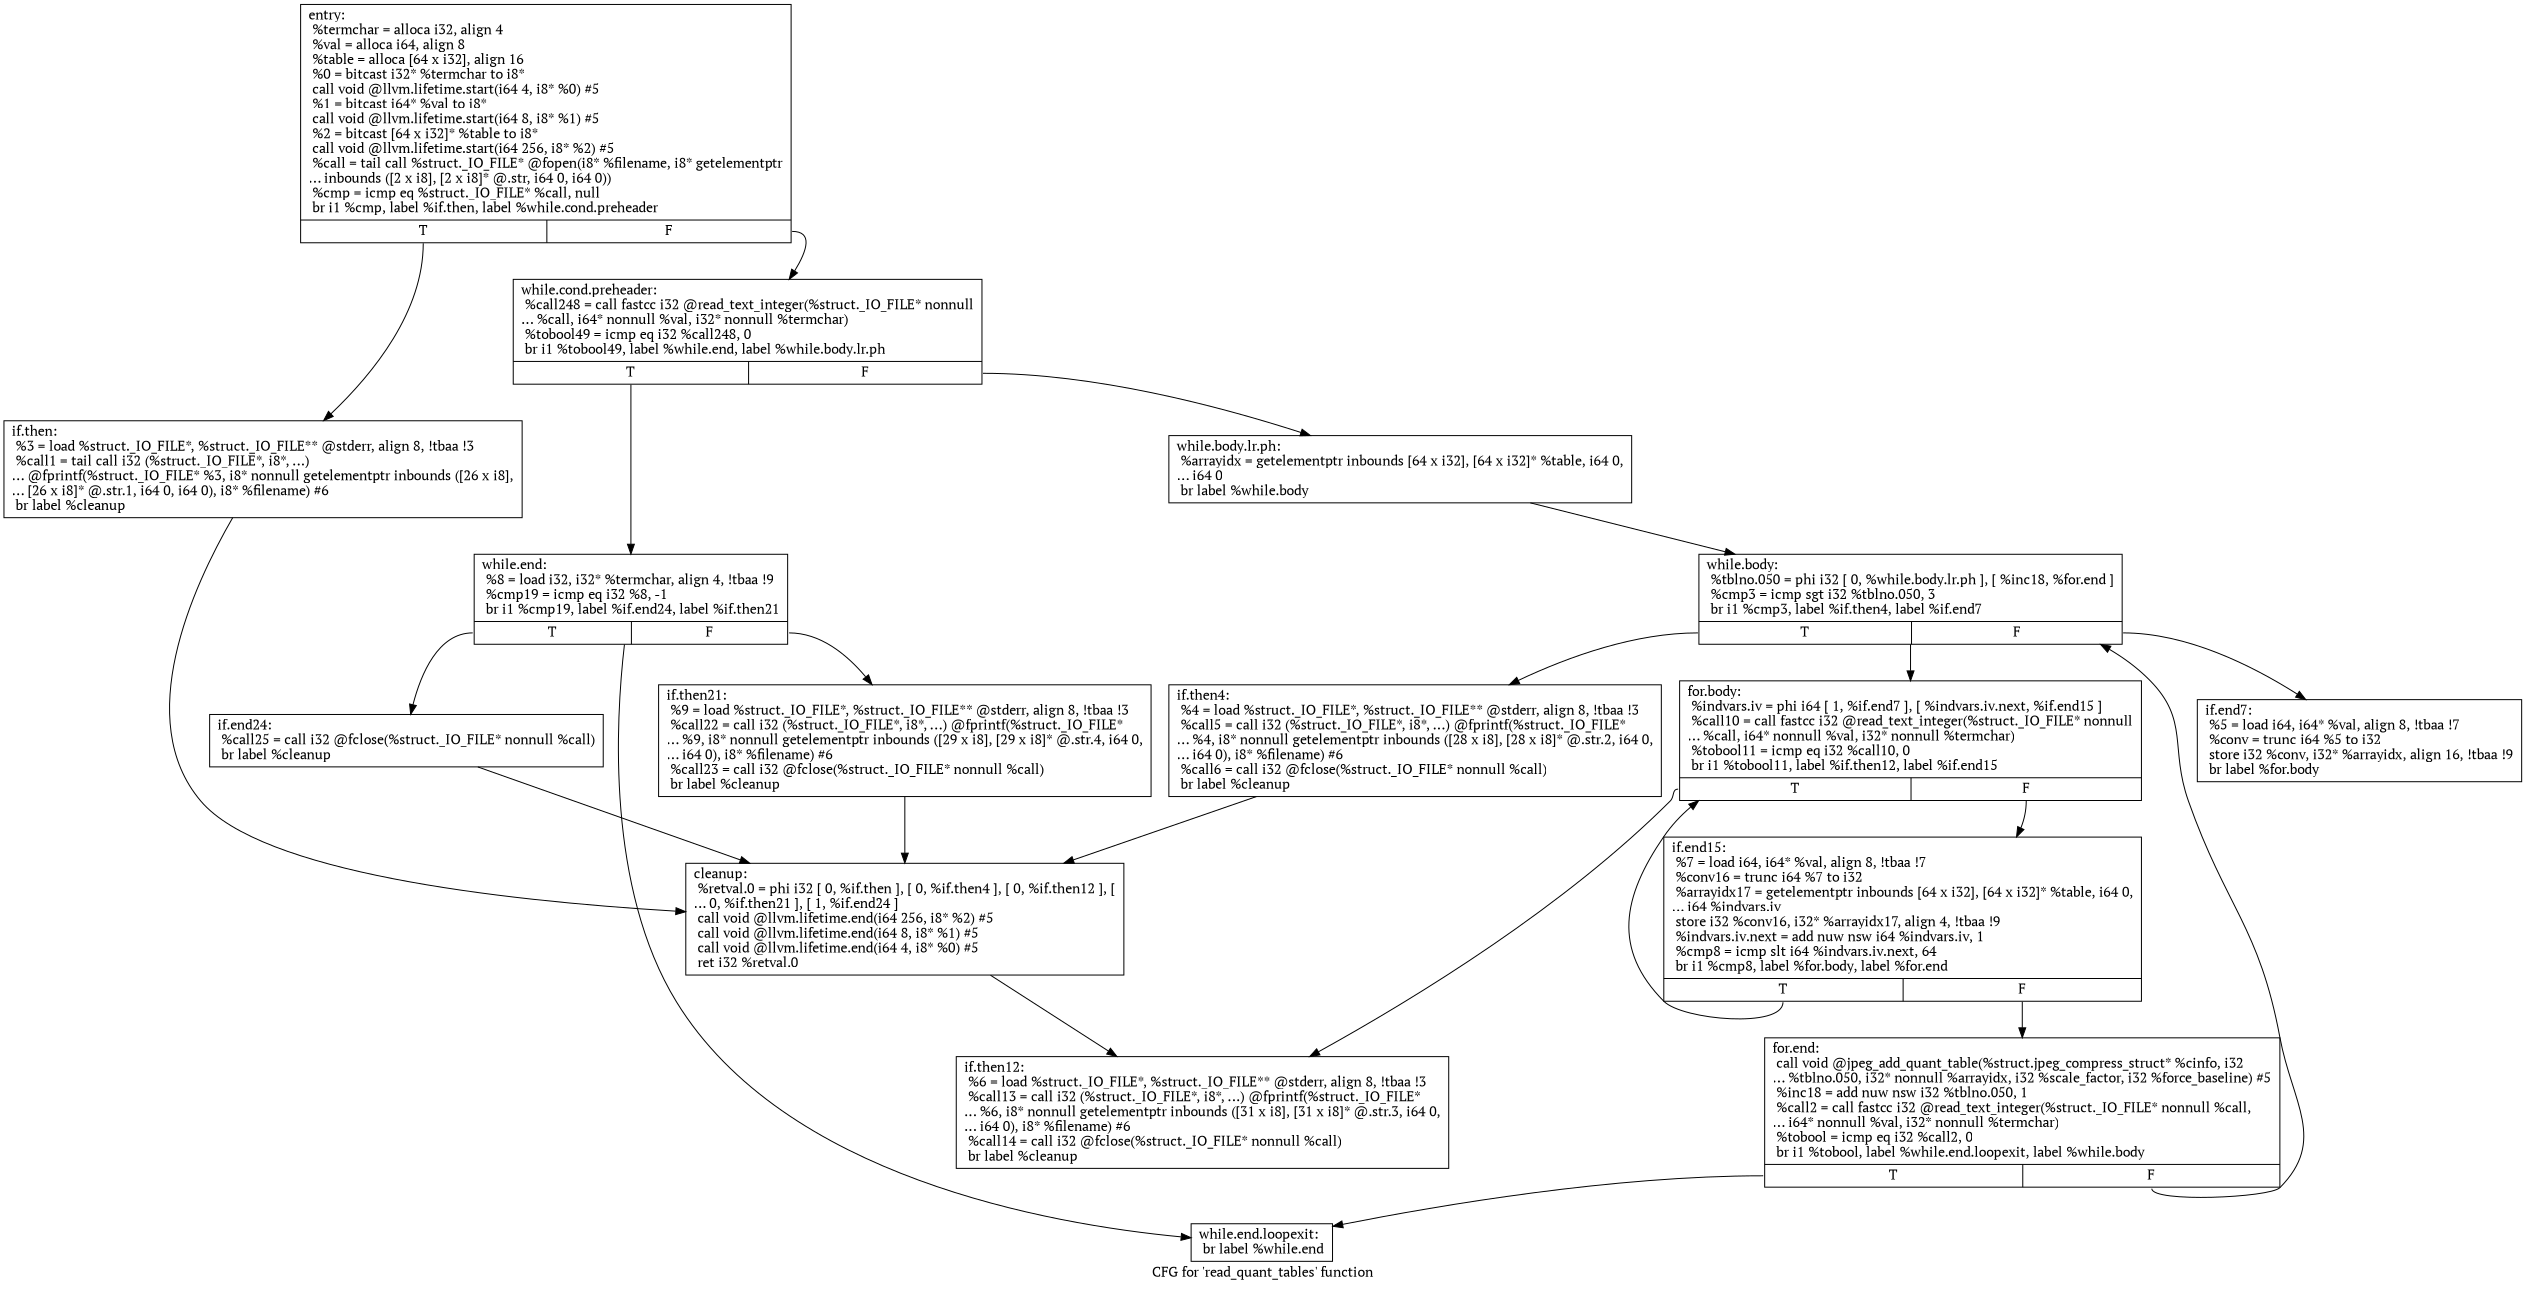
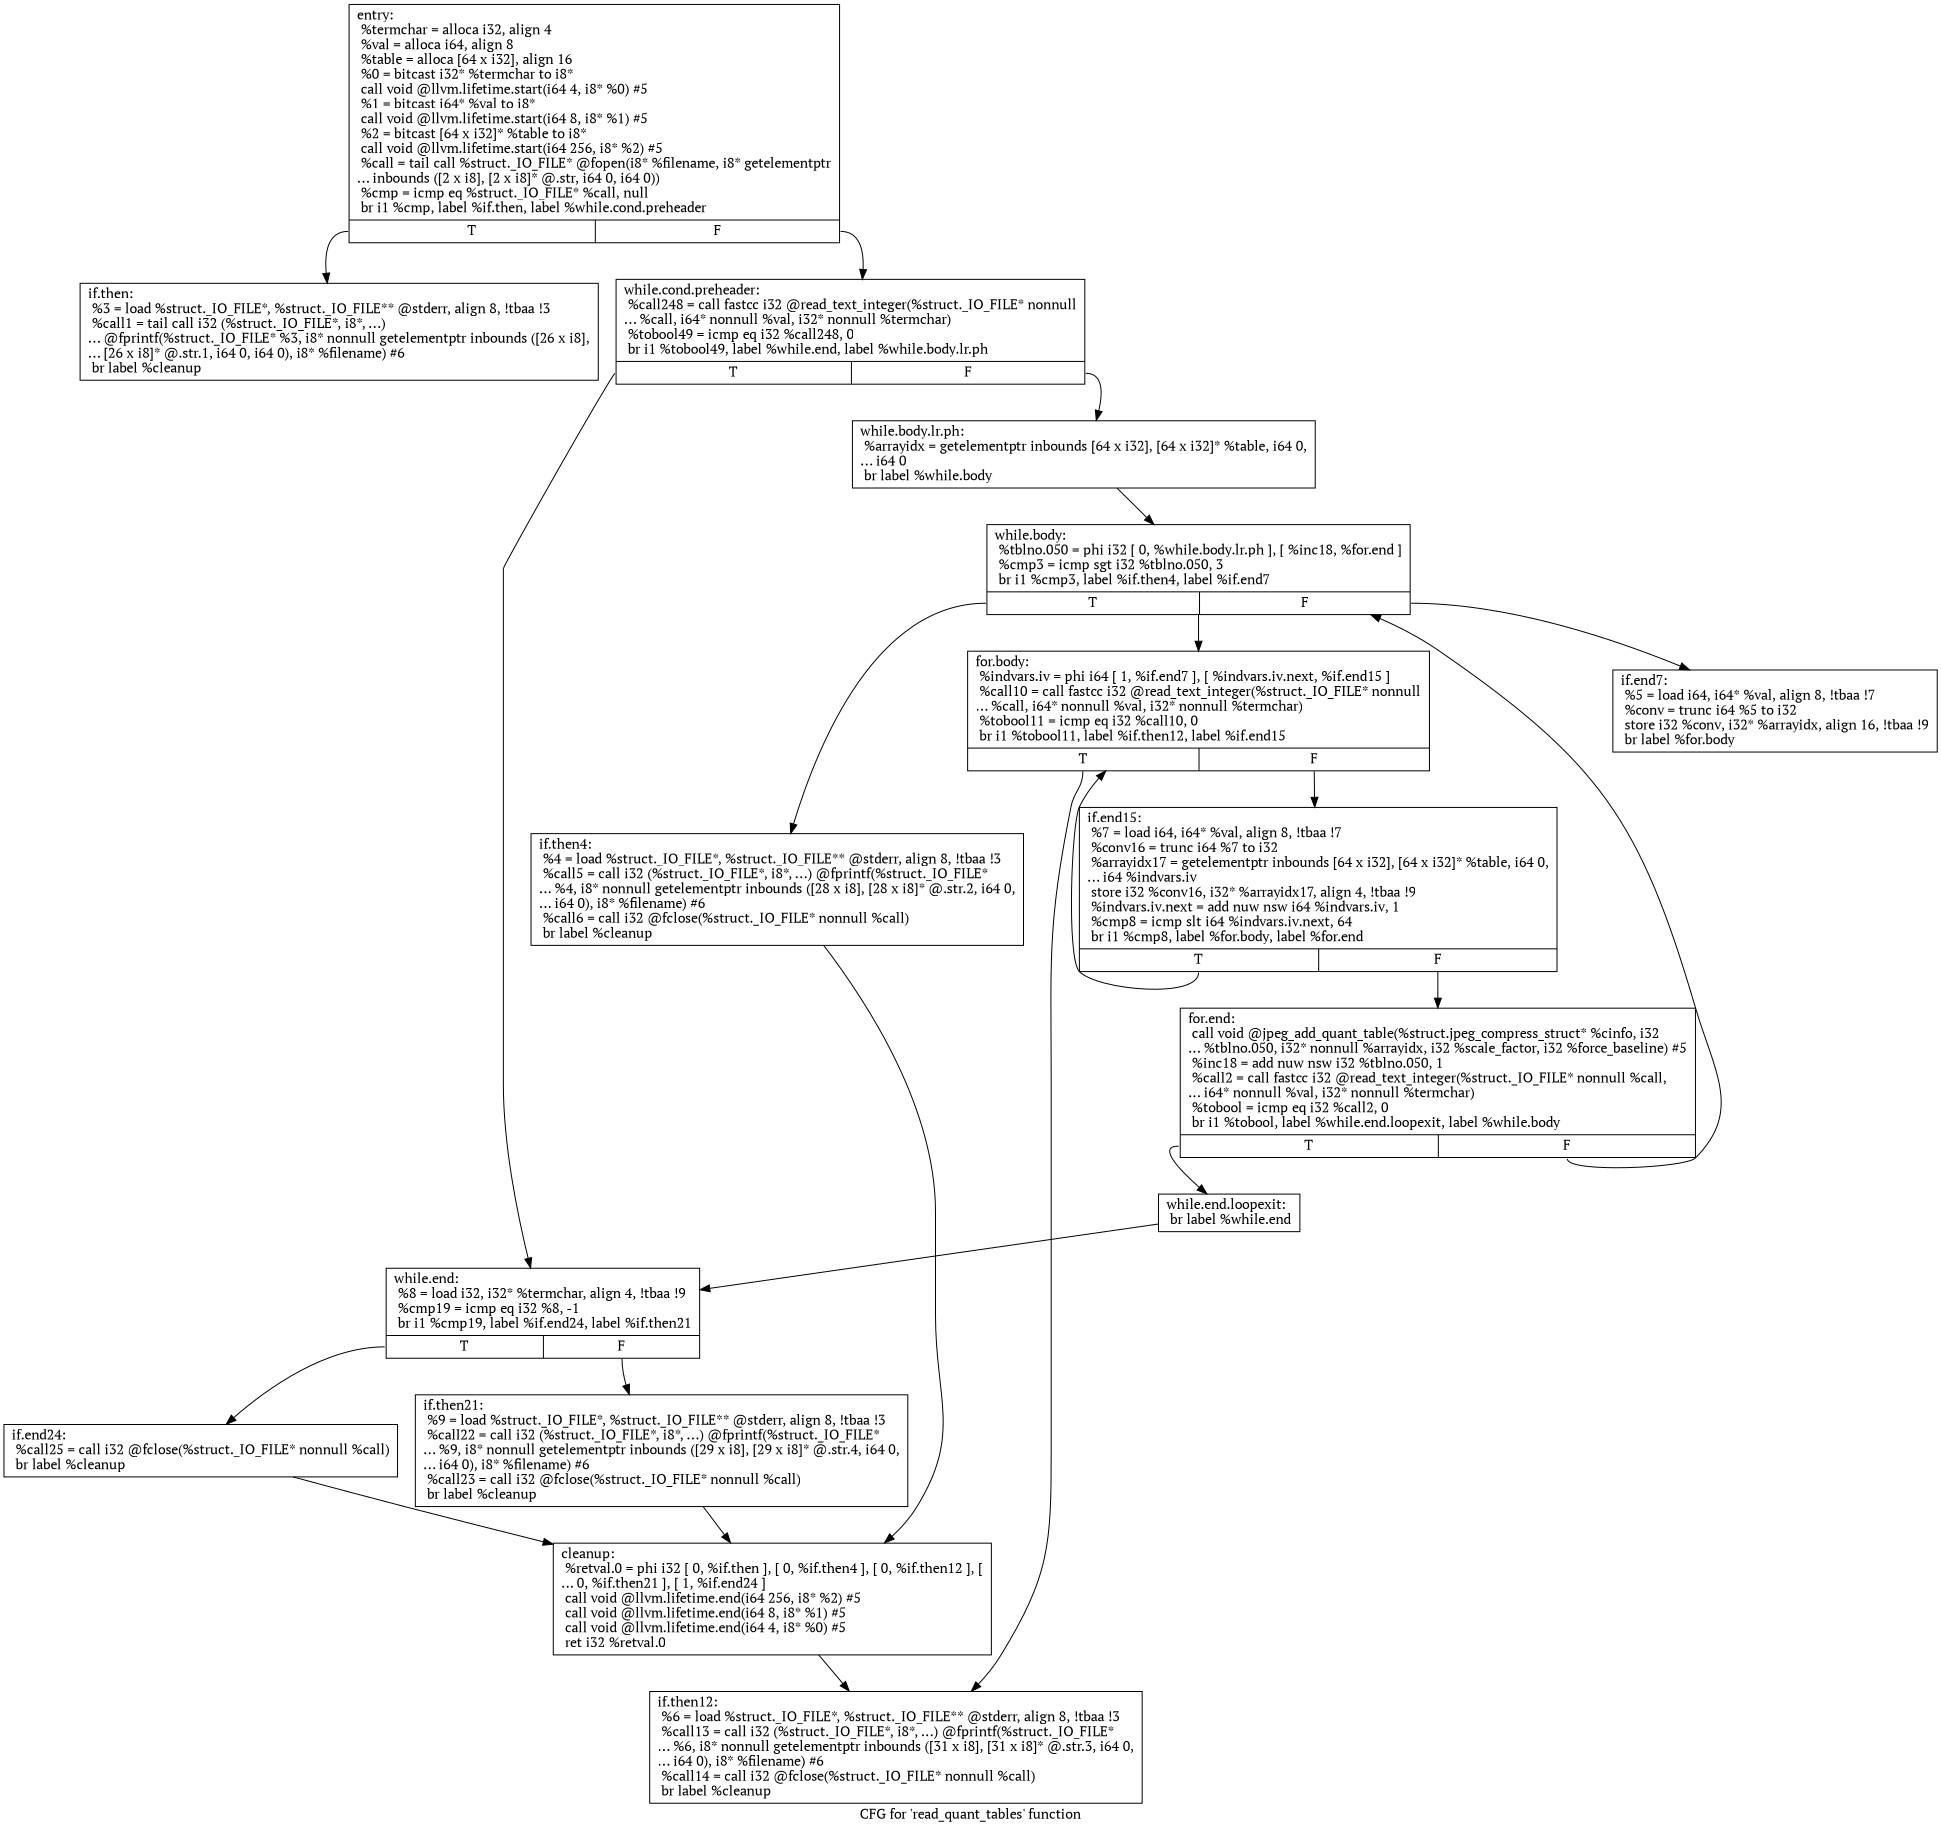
  digraph {
    fontname="PT Serif"
    label="CFG for 'read_quant_tables' function"
    node [fontname="PT Serif" shape=record]
    edge [fontname="PT Serif"]
    n1 [label="{entry:\l  %termchar = alloca i32, align 4\l  %val = alloca i64, align 8\l  %table = alloca [64 x i32], align 16\l  %0 = bitcast i32* %termchar to i8*\l  call void @llvm.lifetime.start(i64 4, i8* %0) #5\l  %1 = bitcast i64* %val to i8*\l  call void @llvm.lifetime.start(i64 8, i8* %1) #5\l  %2 = bitcast [64 x i32]* %table to i8*\l  call void @llvm.lifetime.start(i64 256, i8* %2) #5\l  %call = tail call %struct._IO_FILE* @fopen(i8* %filename, i8* getelementptr\l... inbounds ([2 x i8], [2 x i8]* @.str, i64 0, i64 0))\l  %cmp = icmp eq %struct._IO_FILE* %call, null\l  br i1 %cmp, label %if.then, label %while.cond.preheader\l|{<s0>T|<s1>F}}"]
    n2 [label="{if.then:                                          \l  %3 = load %struct._IO_FILE*, %struct._IO_FILE** @stderr, align 8, !tbaa !3\l  %call1 = tail call i32 (%struct._IO_FILE*, i8*, ...)\l... @fprintf(%struct._IO_FILE* %3, i8* nonnull getelementptr inbounds ([26 x i8],\l... [26 x i8]* @.str.1, i64 0, i64 0), i8* %filename) #6\l  br label %cleanup\l}"]
    n3 [label="{while.cond.preheader:                             \l  %call248 = call fastcc i32 @read_text_integer(%struct._IO_FILE* nonnull\l... %call, i64* nonnull %val, i32* nonnull %termchar)\l  %tobool49 = icmp eq i32 %call248, 0\l  br i1 %tobool49, label %while.end, label %while.body.lr.ph\l|{<s0>T|<s1>F}}"]
    n4 [label="{cleanup:                                          \l  %retval.0 = phi i32 [ 0, %if.then ], [ 0, %if.then4 ], [ 0, %if.then12 ], [\l... 0, %if.then21 ], [ 1, %if.end24 ]\l  call void @llvm.lifetime.end(i64 256, i8* %2) #5\l  call void @llvm.lifetime.end(i64 8, i8* %1) #5\l  call void @llvm.lifetime.end(i64 4, i8* %0) #5\l  ret i32 %retval.0\l}"]
    n5 [label="{while.end:                                        \l  %8 = load i32, i32* %termchar, align 4, !tbaa !9\l  %cmp19 = icmp eq i32 %8, -1\l  br i1 %cmp19, label %if.end24, label %if.then21\l|{<s0>T|<s1>F}}"]
    n6 [label="{while.body.lr.ph:                                 \l  %arrayidx = getelementptr inbounds [64 x i32], [64 x i32]* %table, i64 0,\l... i64 0\l  br label %while.body\l}"]
    n7 [label="{if.then12:                                        \l  %6 = load %struct._IO_FILE*, %struct._IO_FILE** @stderr, align 8, !tbaa !3\l  %call13 = call i32 (%struct._IO_FILE*, i8*, ...) @fprintf(%struct._IO_FILE*\l... %6, i8* nonnull getelementptr inbounds ([31 x i8], [31 x i8]* @.str.3, i64 0,\l... i64 0), i8* %filename) #6\l  %call14 = call i32 @fclose(%struct._IO_FILE* nonnull %call)\l  br label %cleanup\l}"]
    n8 [label="{if.end24:                                         \l  %call25 = call i32 @fclose(%struct._IO_FILE* nonnull %call)\l  br label %cleanup\l}"]
    n9 [label="{if.then21:                                        \l  %9 = load %struct._IO_FILE*, %struct._IO_FILE** @stderr, align 8, !tbaa !3\l  %call22 = call i32 (%struct._IO_FILE*, i8*, ...) @fprintf(%struct._IO_FILE*\l... %9, i8* nonnull getelementptr inbounds ([29 x i8], [29 x i8]* @.str.4, i64 0,\l... i64 0), i8* %filename) #6\l  %call23 = call i32 @fclose(%struct._IO_FILE* nonnull %call)\l  br label %cleanup\l}"]
    n10 [label="{while.body:                                       \l  %tblno.050 = phi i32 [ 0, %while.body.lr.ph ], [ %inc18, %for.end ]\l  %cmp3 = icmp sgt i32 %tblno.050, 3\l  br i1 %cmp3, label %if.then4, label %if.end7\l|{<s0>T|<s1>F}}"]
    n11 [label="{if.then4:                                         \l  %4 = load %struct._IO_FILE*, %struct._IO_FILE** @stderr, align 8, !tbaa !3\l  %call5 = call i32 (%struct._IO_FILE*, i8*, ...) @fprintf(%struct._IO_FILE*\l... %4, i8* nonnull getelementptr inbounds ([28 x i8], [28 x i8]* @.str.2, i64 0,\l... i64 0), i8* %filename) #6\l  %call6 = call i32 @fclose(%struct._IO_FILE* nonnull %call)\l  br label %cleanup\l}"]
    n12 [label="{if.end7:                                          \l  %5 = load i64, i64* %val, align 8, !tbaa !7\l  %conv = trunc i64 %5 to i32\l  store i32 %conv, i32* %arrayidx, align 16, !tbaa !9\l  br label %for.body\l}"]
    n13 [label="{for.body:                                         \l  %indvars.iv = phi i64 [ 1, %if.end7 ], [ %indvars.iv.next, %if.end15 ]\l  %call10 = call fastcc i32 @read_text_integer(%struct._IO_FILE* nonnull\l... %call, i64* nonnull %val, i32* nonnull %termchar)\l  %tobool11 = icmp eq i32 %call10, 0\l  br i1 %tobool11, label %if.then12, label %if.end15\l|{<s0>T|<s1>F}}"]
    n14 [label="{if.end15:                                         \l  %7 = load i64, i64* %val, align 8, !tbaa !7\l  %conv16 = trunc i64 %7 to i32\l  %arrayidx17 = getelementptr inbounds [64 x i32], [64 x i32]* %table, i64 0,\l... i64 %indvars.iv\l  store i32 %conv16, i32* %arrayidx17, align 4, !tbaa !9\l  %indvars.iv.next = add nuw nsw i64 %indvars.iv, 1\l  %cmp8 = icmp slt i64 %indvars.iv.next, 64\l  br i1 %cmp8, label %for.body, label %for.end\l|{<s0>T|<s1>F}}"]
    n15 [label="{for.end:                                          \l  call void @jpeg_add_quant_table(%struct.jpeg_compress_struct* %cinfo, i32\l... %tblno.050, i32* nonnull %arrayidx, i32 %scale_factor, i32 %force_baseline) #5\l  %inc18 = add nuw nsw i32 %tblno.050, 1\l  %call2 = call fastcc i32 @read_text_integer(%struct._IO_FILE* nonnull %call,\l... i64* nonnull %val, i32* nonnull %termchar)\l  %tobool = icmp eq i32 %call2, 0\l  br i1 %tobool, label %while.end.loopexit, label %while.body\l|{<s0>T|<s1>F}}"]
    n16 [label="{while.end.loopexit:                               \l  br label %while.end\l}"]
    n1 -> n2 [tailport=s0]
    n1 -> n3 [tailport=s1]
-   n2 -> n4
    n3 -> n5 [tailport=s0]
    n3 -> n6 [tailport=s1]
    n4 -> n7
    n5 -> n8 [tailport=s0]
    n5 -> n9 [tailport=s1]
    n6 -> n10
    n8 -> n4
    n9 -> n4
    n10 -> n11 [tailport=s0]
    n10 -> n12 [tailport=s1]
    n10 -> n13
    n11 -> n4
    n13 -> n7 [tailport=s0]
    n13 -> n14 [tailport=s1]
    n14 -> n13 [tailport=s0]
    n14 -> n15 [tailport=s1]
    n15 -> n10 [tailport=s1]
    n15 -> n16 [tailport=s0]
-   n5 -> n16
+   n16 -> n5
  }
